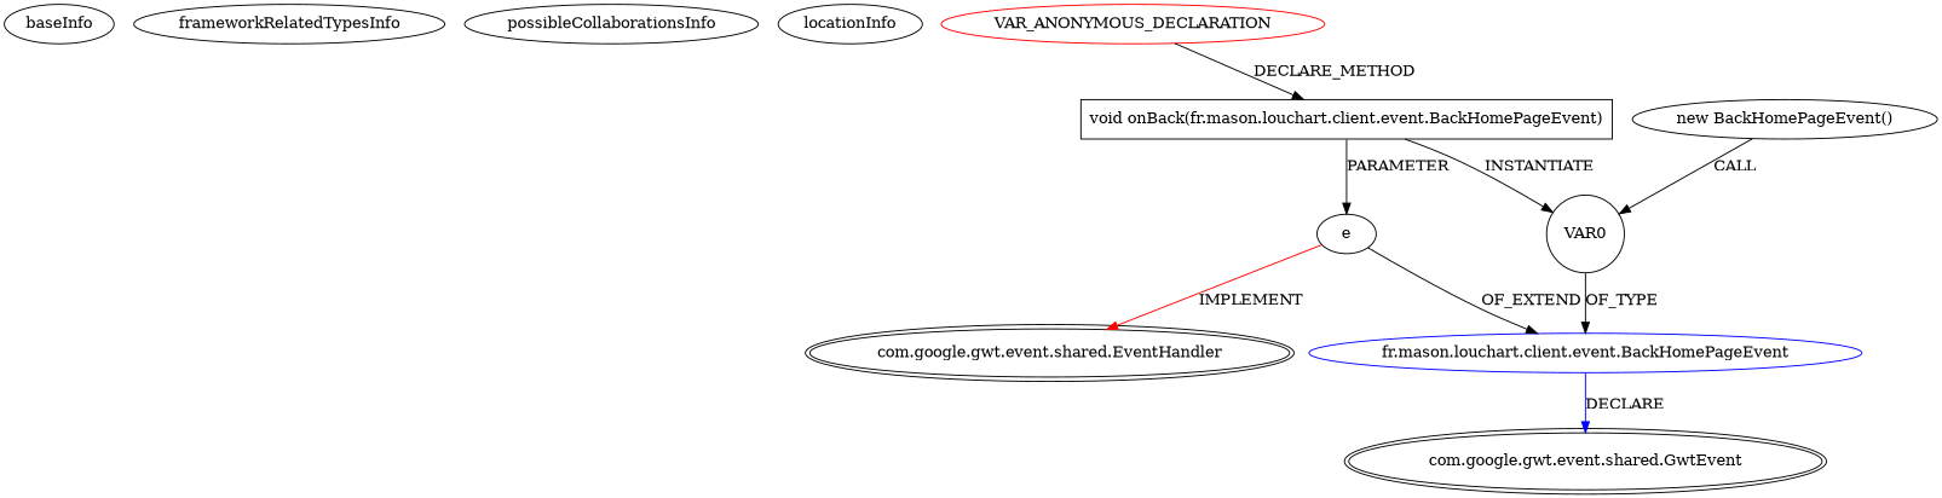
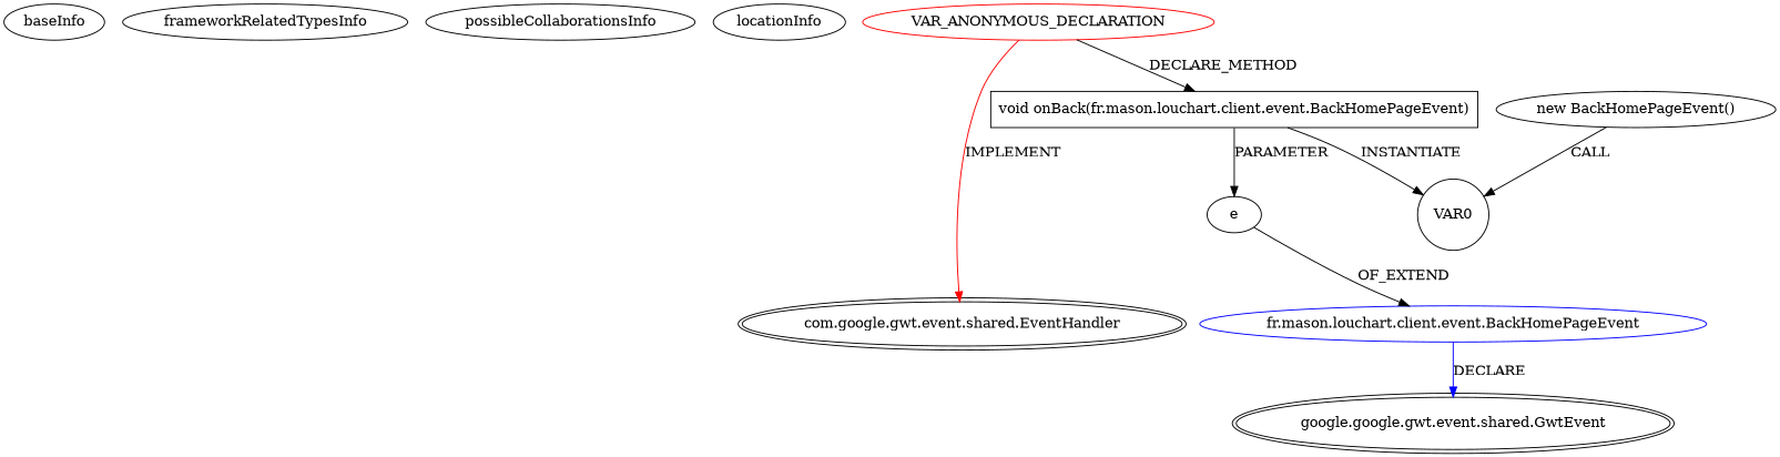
  digraph {
    node [isFrameworkType=false]
    baseInfo [category=extension_graph graphId=305 isAnonymous=true possibleRelation=true isFrameworkType=""]
    frameworkRelatedTypesInfo [0="com.google.gwt.event.shared.EventHandler" isFrameworkType=""]
    possibleCollaborationsInfo [0="305~CLIENT_METHOD_DECLARATION-INSTANTIATION-CLIENT_METHOD_DECLARATION-PARAMETER_DECLARATION-~com.google.gwt.event.shared.EventHandler ~com.google.gwt.event.shared.GwtEvent ~true~false" isFrameworkType=""]
    locationInfo [contextSignature="void bind()" filePath="/Masonu-Sample_MVP_pattern_with_GWT/Sample_MVP_pattern_with_GWT-master/src/fr/mason/louchart/client/presenter/MenuBarPresenter.java" graphId=305 projectName="Masonu-Sample_MVP_pattern_with_GWT" isFrameworkType=""]
    n5 [color=red label=VAR_ANONYMOUS_DECLARATION vertexType=ROOT_ANONYMOUS_DECLARATION]
    n6 [isFrameworkType=true label="com.google.gwt.event.shared.EventHandler" peripheries=2 vertexType=FRAMEWORK_INTERFACE_TYPE]
    n7 [label="void onBack(fr.mason.louchart.client.event.BackHomePageEvent)" shape=box vertexType=CLIENT_METHOD_DECLARATION]
    n8 [label=e vertexType=PARAMETER_DECLARATION]
    n9 [label=VAR0 shape=circle vertexType=VARIABLE_EXPRESION]
    n10 [color=blue label="fr.mason.louchart.client.event.BackHomePageEvent" vertexType=REFERENCE_CLIENT_CLASS_DECLARATION]
-   n11 [isFrameworkType=true label="com.google.gwt.event.shared.GwtEvent" peripheries=2 vertexType=FRAMEWORK_CLASS_TYPE]
+   n11 [isFrameworkType=true label="google.google.gwt.event.shared.GwtEvent" peripheries=2 vertexType=FRAMEWORK_CLASS_TYPE]
    n12 [label="new BackHomePageEvent()" vertexType=CONSTRUCTOR_CALL]
-   n8 -> n6 [color=red label=IMPLEMENT]
+   n5 -> n6 [color=red label=IMPLEMENT]
    n5 -> n7 [label=DECLARE_METHOD]
    n7 -> n8 [label=PARAMETER]
    n7 -> n9 [label=INSTANTIATE]
    n8 -> n10 [label=OF_EXTEND]
-   n9 -> n10 [label=OF_TYPE]
    n10 -> n11 [color=blue label=DECLARE]
    n12 -> n9 [label=CALL]
  }
